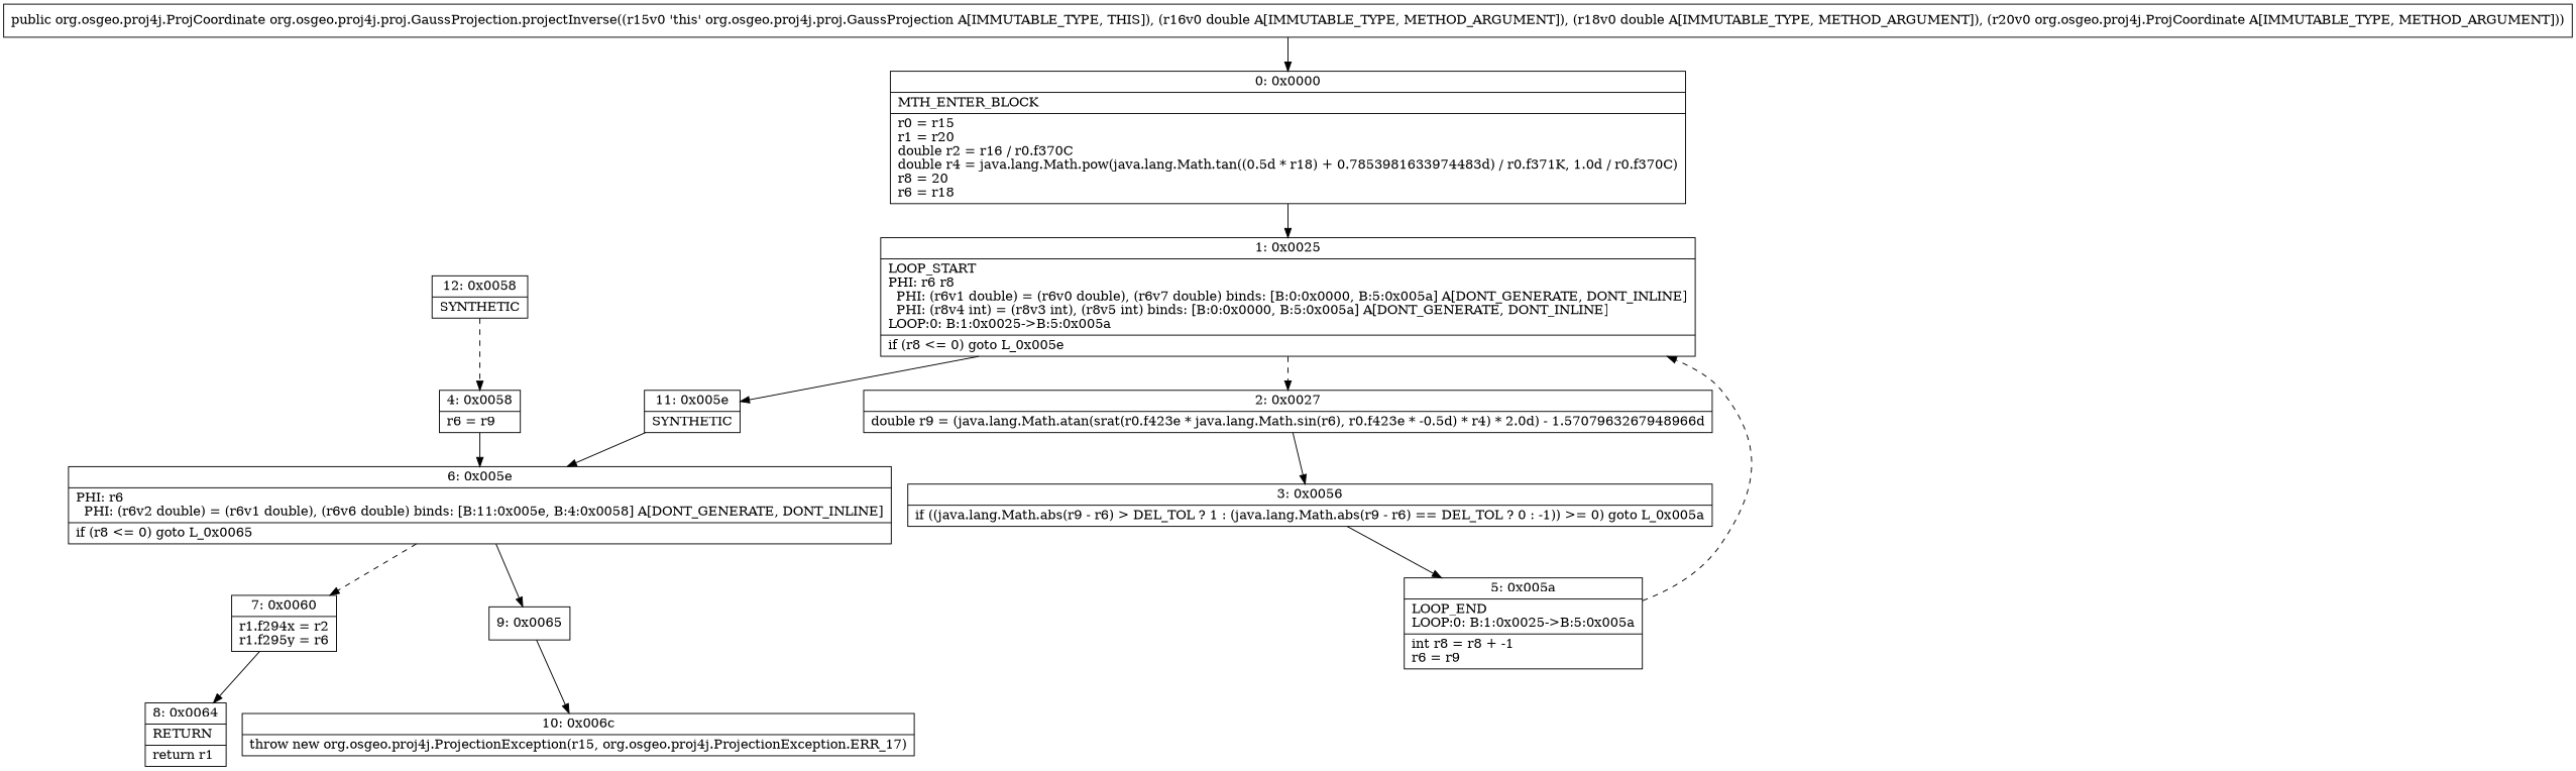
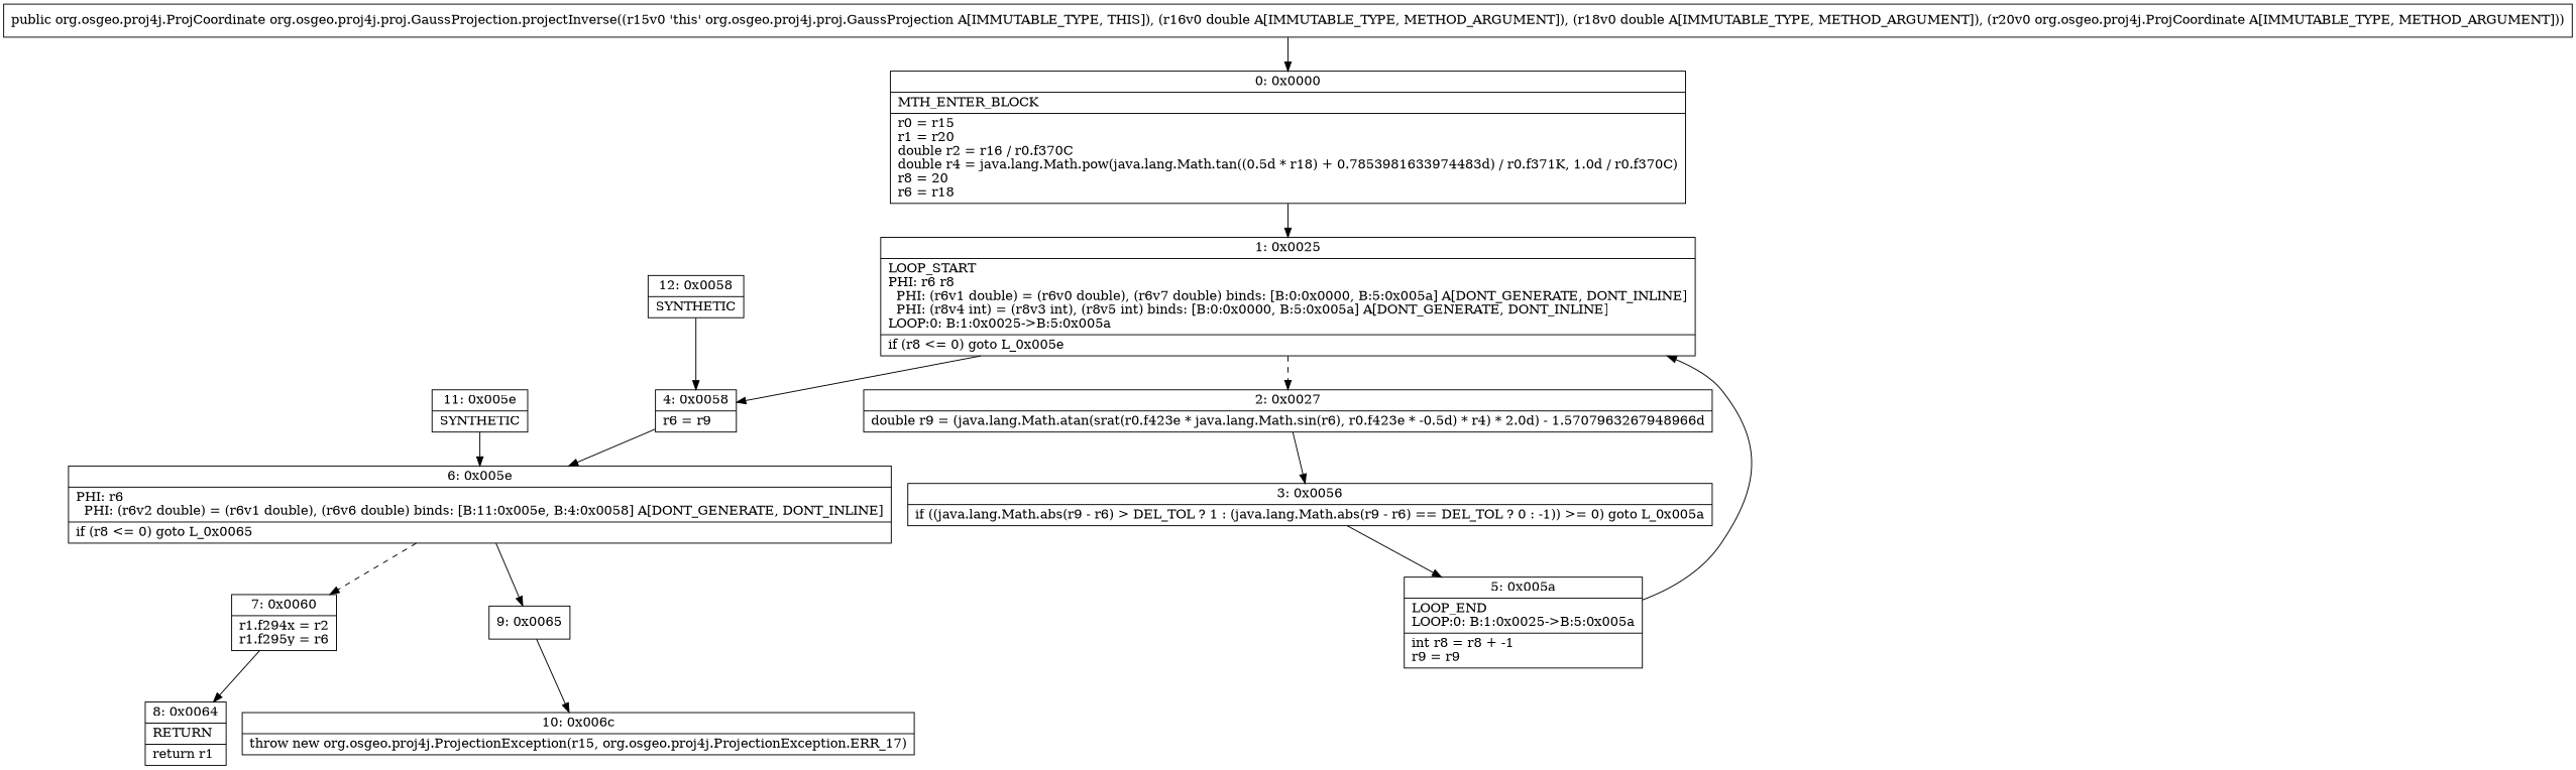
  digraph {
    node [shape=record]
    n1 [label="{0\:\ 0x0000|MTH_ENTER_BLOCK\l|r0 = r15\lr1 = r20\ldouble r2 = r16 \/ r0.f370C\ldouble r4 = java.lang.Math.pow(java.lang.Math.tan((0.5d * r18) + 0.7853981633974483d) \/ r0.f371K, 1.0d \/ r0.f370C)\lr8 = 20\lr6 = r18\l}"]
    n2 [label="{1\:\ 0x0025|LOOP_START\lPHI: r6 r8 \l  PHI: (r6v1 double) = (r6v0 double), (r6v7 double) binds: [B:0:0x0000, B:5:0x005a] A[DONT_GENERATE, DONT_INLINE]\l  PHI: (r8v4 int) = (r8v3 int), (r8v5 int) binds: [B:0:0x0000, B:5:0x005a] A[DONT_GENERATE, DONT_INLINE]\lLOOP:0: B:1:0x0025\-\>B:5:0x005a\l|if (r8 \<= 0) goto L_0x005e\l}"]
    n3 [label="{2\:\ 0x0027|double r9 = (java.lang.Math.atan(srat(r0.f423e * java.lang.Math.sin(r6), r0.f423e * \-0.5d) * r4) * 2.0d) \- 1.5707963267948966d\l}"]
    n4 [label="{11\:\ 0x005e|SYNTHETIC\l}"]
    n5 [label="{3\:\ 0x0056|if ((java.lang.Math.abs(r9 \- r6) \> DEL_TOL ? 1 : (java.lang.Math.abs(r9 \- r6) == DEL_TOL ? 0 : \-1)) \>= 0) goto L_0x005a\l}"]
    n6 [label="{6\:\ 0x005e|PHI: r6 \l  PHI: (r6v2 double) = (r6v1 double), (r6v6 double) binds: [B:11:0x005e, B:4:0x0058] A[DONT_GENERATE, DONT_INLINE]\l|if (r8 \<= 0) goto L_0x0065\l}"]
-   n7 [label="{5\:\ 0x005a|LOOP_END\lLOOP:0: B:1:0x0025\-\>B:5:0x005a\l|int r8 = r8 + \-1\lr6 = r9\l}"]
+   n7 [label="{5\:\ 0x005a|LOOP_END\lLOOP:0: B:1:0x0025\-\>B:5:0x005a\l|int r8 = r8 + \-1\lr9 = r9\l}"]
    n8 [label="{12\:\ 0x0058|SYNTHETIC\l}"]
    n9 [label="{4\:\ 0x0058|r6 = r9\l}"]
    n10 [label="{7\:\ 0x0060|r1.f294x = r2\lr1.f295y = r6\l}"]
    n11 [label="{9\:\ 0x0065}"]
    n12 [label="{8\:\ 0x0064|RETURN\l|return r1\l}"]
    n13 [label="{10\:\ 0x006c|throw new org.osgeo.proj4j.ProjectionException(r15, org.osgeo.proj4j.ProjectionException.ERR_17)\l}"]
    n14 [label="{public org.osgeo.proj4j.ProjCoordinate org.osgeo.proj4j.proj.GaussProjection.projectInverse((r15v0 'this' org.osgeo.proj4j.proj.GaussProjection A[IMMUTABLE_TYPE, THIS]), (r16v0 double A[IMMUTABLE_TYPE, METHOD_ARGUMENT]), (r18v0 double A[IMMUTABLE_TYPE, METHOD_ARGUMENT]), (r20v0 org.osgeo.proj4j.ProjCoordinate A[IMMUTABLE_TYPE, METHOD_ARGUMENT])) }"]
    n1 -> n2
    n2 -> n3 [style=dashed]
-   n2 -> n4
+   n2 -> n9
    n3 -> n5
    n4 -> n6
    n5 -> n7
    n6 -> n10 [style=dashed]
    n6 -> n11
-   n7 -> n2 [style=dashed]
-   n8 -> n9 [style=dashed]
+   n7 -> n2
+   n8 -> n9
    n9 -> n6
    n10 -> n12
    n11 -> n13
    n14 -> n1
  }
